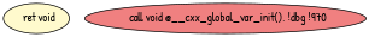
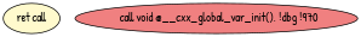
  digraph {
    fontname="Patrick Hand"
    node [shape=ellipse style=filled fontname="Patrick Hand"]
-   n1 [fillcolor=lemonchiffon label="  ret void"]
+   n1 [fillcolor=lemonchiffon label="ret call"]
    n2 [fillcolor=lightcoral label="  call void @__cxx_global_var_init(), !dbg !970"]
  }
